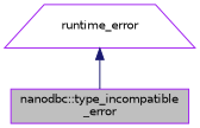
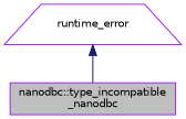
  digraph {
    node [color=purple fontname=Helvetica fontsize=10 style=filled]
-   n1 [fillcolor=grey75 fontcolor=black height=0.2 label="nanodbc::type_incompatible\l_error" shape=box width=0.4]
+   n1 [fillcolor=grey75 fontcolor=black height=0.2 label="nanodbc::type_incompatible\l_nanodbc" shape=box width=0.4]
    n2 [fillcolor=white height=0.2 label=runtime_error shape=trapezium width=0.4]
    n2 -> n1 [color=midnightblue dir=back fontname=Helvetica fontsize=10 labelfontname=Helvetica labelfontsize=10 style=solid]
  }
